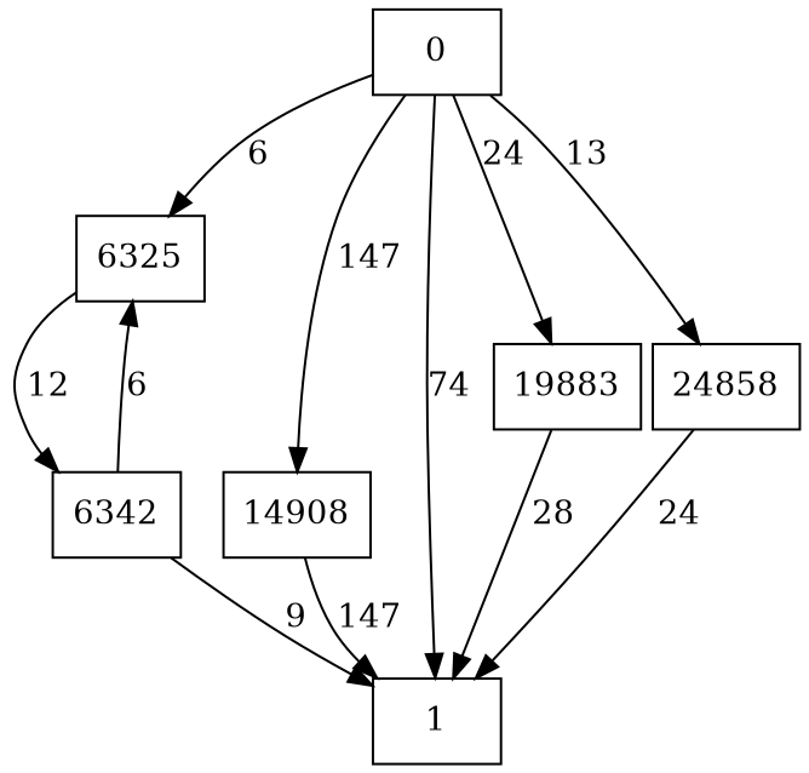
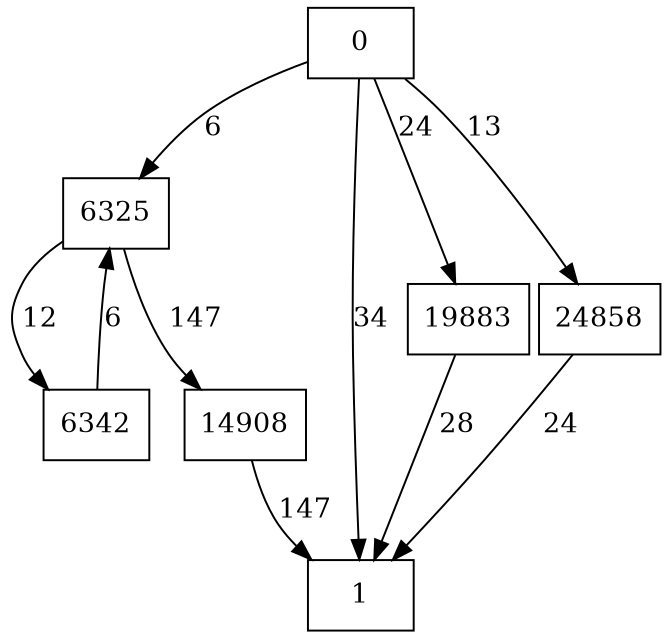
  digraph {
    rankdir=TB
    node [shape=rectangle]
    6325
    6342
    1
    14908
    19883
    24858
    0
    6325 -> 6342 [label=12]
    6342 -> 6325 [label=6]
-   6342 -> 1 [label=9]
    14908 -> 1 [label=147]
    19883 -> 1 [label=28]
    24858 -> 1 [label=24]
    0 -> 6325 [label=6]
-   0 -> 1 [label=74]
-   0 -> 14908 [label=147]
+   0 -> 1 [label=34]
+   6325 -> 14908 [label=147]
    0 -> 19883 [label=24]
    0 -> 24858 [label=13]
  }
